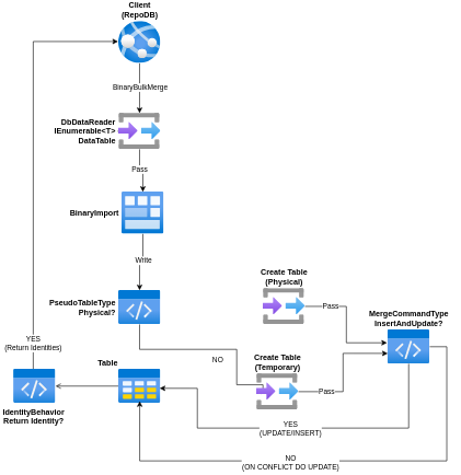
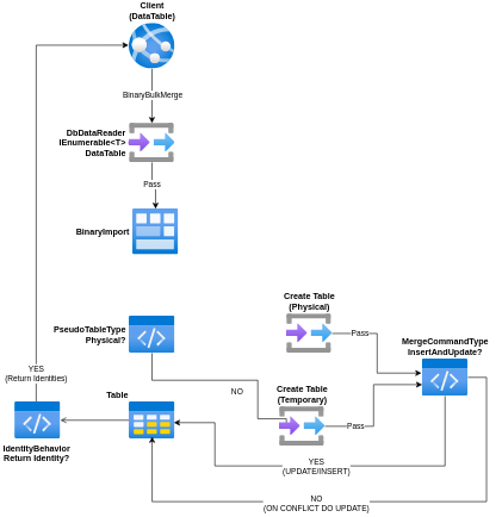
  <mxCell id="0" />
  <mxCell id="1" parent="0" />
  <mxCell id="2" style="edgeStyle=orthogonalEdgeStyle;rounded=0;orthogonalLoop=1;jettySize=auto;html=1;" parent="1" source="4" target="8" edge="1"><mxGeometry relative="1" as="geometry" /></mxCell>
  <mxCell id="3" value="BinaryBulkMerge" style="edgeLabel;html=1;align=center;verticalAlign=middle;resizable=0;points=[];" parent="2" vertex="1" connectable="0"><mxGeometry x="-0.265" relative="1" as="geometry"><mxPoint y="8" as="offset" /></mxGeometry></mxCell>
- <mxCell id="4" value="Client&lt;br&gt;(RepoDB)" style="aspect=fixed;html=1;points=[];align=center;image;fontSize=12;image=img/lib/azure2/app_services/App_Services.svg;labelPosition=center;verticalLabelPosition=top;verticalAlign=bottom;fontStyle=1" parent="1" vertex="1"><mxGeometry x="180" y="20" width="64" height="64" as="geometry" /></mxCell>
+ <mxCell id="4" value="Client&lt;br&gt;(DataTable)" style="aspect=fixed;html=1;points=[];align=center;image;fontSize=12;image=img/lib/azure2/app_services/App_Services.svg;labelPosition=center;verticalLabelPosition=top;verticalAlign=bottom;fontStyle=1" parent="1" vertex="1"><mxGeometry x="180" y="20" width="64" height="64" as="geometry" /></mxCell>
  <mxCell id="5" value="" style="edgeStyle=orthogonalEdgeStyle;rounded=0;orthogonalLoop=1;jettySize=auto;html=1;" parent="1" source="8" edge="1"><mxGeometry relative="1" as="geometry"><mxPoint x="100" y="187.5" as="targetPoint" /></mxGeometry></mxCell>
  <mxCell id="6" style="edgeStyle=orthogonalEdgeStyle;rounded=0;orthogonalLoop=1;jettySize=auto;html=1;" parent="1" source="8" target="11" edge="1"><mxGeometry relative="1" as="geometry" /></mxCell>
  <mxCell id="7" value="Pass" style="edgeLabel;html=1;align=center;verticalAlign=middle;resizable=0;points=[];" parent="6" vertex="1" connectable="0"><mxGeometry x="-0.131" y="-1" relative="1" as="geometry"><mxPoint as="offset" /></mxGeometry></mxCell>
  <mxCell id="8" value="DbDataReader&amp;nbsp;&lt;br&gt;IEnumerable&amp;lt;T&amp;gt;&amp;nbsp;&lt;br&gt;DataTable&amp;nbsp;" style="aspect=fixed;html=1;points=[];align=right;image;fontSize=12;image=img/lib/azure2/general/Input_Output.svg;labelPosition=left;verticalLabelPosition=middle;verticalAlign=middle;fontStyle=1" parent="1" vertex="1"><mxGeometry x="180" y="160" width="64" height="55.0" as="geometry" /></mxCell>
- <mxCell id="9" style="edgeStyle=orthogonalEdgeStyle;rounded=0;orthogonalLoop=1;jettySize=auto;html=1;" parent="1" source="11" target="14" edge="1"><mxGeometry relative="1" as="geometry"><mxPoint x="212" y="430" as="targetPoint" /></mxGeometry></mxCell>
- <mxCell id="10" value="Write" style="edgeLabel;html=1;align=center;verticalAlign=middle;resizable=0;points=[];" parent="9" vertex="1" connectable="0"><mxGeometry x="-0.125" relative="1" as="geometry"><mxPoint as="offset" /></mxGeometry></mxCell>
  <mxCell id="11" value="BinaryImport&amp;nbsp;" style="aspect=fixed;html=1;points=[];align=right;image;fontSize=12;image=img/lib/azure2/general/Module.svg;labelPosition=left;verticalLabelPosition=middle;verticalAlign=middle;fontStyle=1" parent="1" vertex="1"><mxGeometry x="185" y="280" width="64" height="64" as="geometry" /></mxCell>
  <mxCell id="12" style="edgeStyle=orthogonalEdgeStyle;rounded=0;orthogonalLoop=1;jettySize=auto;html=1;entryX=-0.003;entryY=0.495;entryDx=0;entryDy=0;entryPerimeter=0;" parent="1" source="14" target="24" edge="1"><mxGeometry relative="1" as="geometry"><Array as="points"><mxPoint x="212" y="520" /><mxPoint x="360" y="520" /><mxPoint x="360" y="574" /><mxPoint x="400" y="574" /></Array></mxGeometry></mxCell>
  <mxCell id="13" value="NO" style="edgeLabel;html=1;align=center;verticalAlign=middle;resizable=0;points=[];" parent="12" vertex="1" connectable="0"><mxGeometry x="0.565" y="-1" relative="1" as="geometry"><mxPoint x="-29" y="-33" as="offset" /></mxGeometry></mxCell>
  <mxCell id="14" value="PseudoTableType&amp;nbsp;&lt;br&gt;Physical?&amp;nbsp;" style="aspect=fixed;html=1;points=[];align=right;image;fontSize=12;image=img/lib/azure2/general/Code.svg;labelPosition=left;verticalLabelPosition=middle;verticalAlign=middle;fontStyle=1" parent="1" vertex="1"><mxGeometry x="180" y="430" width="64" height="52" as="geometry" /></mxCell>
  <mxCell id="15" style="edgeStyle=orthogonalEdgeStyle;rounded=0;orthogonalLoop=1;jettySize=auto;html=1;entryX=-0.012;entryY=0.481;entryDx=0;entryDy=0;entryPerimeter=0;startArrow=none;" parent="1" source="25" target="4" edge="1"><mxGeometry relative="1" as="geometry"><mxPoint x="60" y="110" as="targetPoint" /><Array as="points"><mxPoint x="50" y="51" /></Array></mxGeometry></mxCell>
  <mxCell id="16" value="YES&lt;br&gt;(Return Identities)" style="edgeLabel;html=1;align=center;verticalAlign=middle;resizable=0;points=[];" parent="15" vertex="1" connectable="0"><mxGeometry x="-0.873" y="1" relative="1" as="geometry"><mxPoint as="offset" /></mxGeometry></mxCell>
  <mxCell id="17" style="edgeStyle=orthogonalEdgeStyle;rounded=0;orthogonalLoop=1;jettySize=auto;html=1;endArrow=open;" parent="1" source="18" target="25" edge="1"><mxGeometry relative="1" as="geometry" /></mxCell>
  <mxCell id="18" value="Table" style="aspect=fixed;html=1;points=[];align=right;image;fontSize=12;image=img/lib/azure2/general/Table.svg;fontStyle=1;labelPosition=left;verticalLabelPosition=top;verticalAlign=bottom;" parent="1" vertex="1"><mxGeometry x="180" y="550" width="64" height="52" as="geometry" /></mxCell>
  <mxCell id="19" style="edgeStyle=orthogonalEdgeStyle;rounded=0;orthogonalLoop=1;jettySize=auto;html=1;" parent="1" source="21" edge="1"><mxGeometry relative="1" as="geometry"><mxPoint x="589" y="510" as="targetPoint" /><Array as="points"><mxPoint x="527" y="455" /><mxPoint x="527" y="510" /><mxPoint x="589" y="510" /></Array></mxGeometry></mxCell>
  <mxCell id="20" value="Pass" style="edgeLabel;html=1;align=center;verticalAlign=middle;resizable=0;points=[];" parent="19" vertex="1" connectable="0"><mxGeometry x="-0.582" y="-2" relative="1" as="geometry"><mxPoint y="-2" as="offset" /></mxGeometry></mxCell>
  <mxCell id="21" value="Create Table&lt;br&gt;(Physical)" style="aspect=fixed;html=1;points=[];align=center;image;fontSize=12;image=img/lib/azure2/general/Input_Output.svg;labelPosition=center;verticalLabelPosition=top;verticalAlign=bottom;fontStyle=1" parent="1" vertex="1"><mxGeometry x="400" y="427" width="64" height="55.0" as="geometry" /></mxCell>
  <mxCell id="22" style="edgeStyle=orthogonalEdgeStyle;rounded=0;orthogonalLoop=1;jettySize=auto;html=1;entryX=0.002;entryY=0.695;entryDx=0;entryDy=0;entryPerimeter=0;" parent="1" source="24" target="30" edge="1"><mxGeometry relative="1" as="geometry" /></mxCell>
  <mxCell id="23" value="Pass" style="edgeLabel;html=1;align=center;verticalAlign=middle;resizable=0;points=[];" parent="22" vertex="1" connectable="0"><mxGeometry x="-0.573" y="1" relative="1" as="geometry"><mxPoint as="offset" /></mxGeometry></mxCell>
  <mxCell id="24" value="Create Table&lt;br&gt;(Temporary)" style="aspect=fixed;html=1;points=[];align=center;image;fontSize=12;image=img/lib/azure2/general/Input_Output.svg;labelPosition=center;verticalLabelPosition=top;verticalAlign=bottom;fontStyle=1" parent="1" vertex="1"><mxGeometry x="390" y="557" width="64" height="55.0" as="geometry" /></mxCell>
  <mxCell id="25" value="IdentityBehavior&amp;nbsp;&lt;br&gt;Return Identity?&amp;nbsp;" style="aspect=fixed;html=1;points=[];align=center;image;fontSize=12;image=img/lib/azure2/general/Code.svg;labelPosition=center;verticalLabelPosition=bottom;verticalAlign=top;fontStyle=1" parent="1" vertex="1"><mxGeometry x="20" y="550" width="64" height="52" as="geometry" /></mxCell>
  <mxCell id="26" style="edgeStyle=orthogonalEdgeStyle;rounded=0;orthogonalLoop=1;jettySize=auto;html=1;entryX=0.977;entryY=0.565;entryDx=0;entryDy=0;entryPerimeter=0;" parent="1" source="30" target="18" edge="1"><mxGeometry relative="1" as="geometry"><Array as="points"><mxPoint x="622" y="640" /><mxPoint x="300" y="640" /><mxPoint x="300" y="579" /><mxPoint x="243" y="579" /></Array></mxGeometry></mxCell>
  <mxCell id="27" value="YES&lt;br&gt;(UPDATE/INSERT)" style="edgeLabel;html=1;align=center;verticalAlign=middle;resizable=0;points=[];" parent="26" vertex="1" connectable="0"><mxGeometry x="0.096" relative="1" as="geometry"><mxPoint x="16" as="offset" /></mxGeometry></mxCell>
  <mxCell id="28" style="edgeStyle=orthogonalEdgeStyle;rounded=0;orthogonalLoop=1;jettySize=auto;html=1;entryX=0.503;entryY=0.941;entryDx=0;entryDy=0;entryPerimeter=0;" parent="1" source="30" target="18" edge="1"><mxGeometry relative="1" as="geometry"><Array as="points"><mxPoint x="680" y="516" /><mxPoint x="680" y="690" /><mxPoint x="212" y="690" /></Array></mxGeometry></mxCell>
  <mxCell id="29" value="NO&lt;br&gt;(ON CONFLICT DO UPDATE)" style="edgeLabel;html=1;align=center;verticalAlign=middle;resizable=0;points=[];" parent="28" vertex="1" connectable="0"><mxGeometry x="0.174" y="2" relative="1" as="geometry"><mxPoint x="6" as="offset" /></mxGeometry></mxCell>
  <mxCell id="30" value="MergeCommandType&lt;br&gt;InsertAndUpdate?" style="aspect=fixed;html=1;points=[];align=center;image;fontSize=12;image=img/lib/azure2/general/Code.svg;labelPosition=center;verticalLabelPosition=top;verticalAlign=bottom;fontStyle=1" parent="1" vertex="1"><mxGeometry x="590" y="490" width="64" height="52" as="geometry" /></mxCell>
